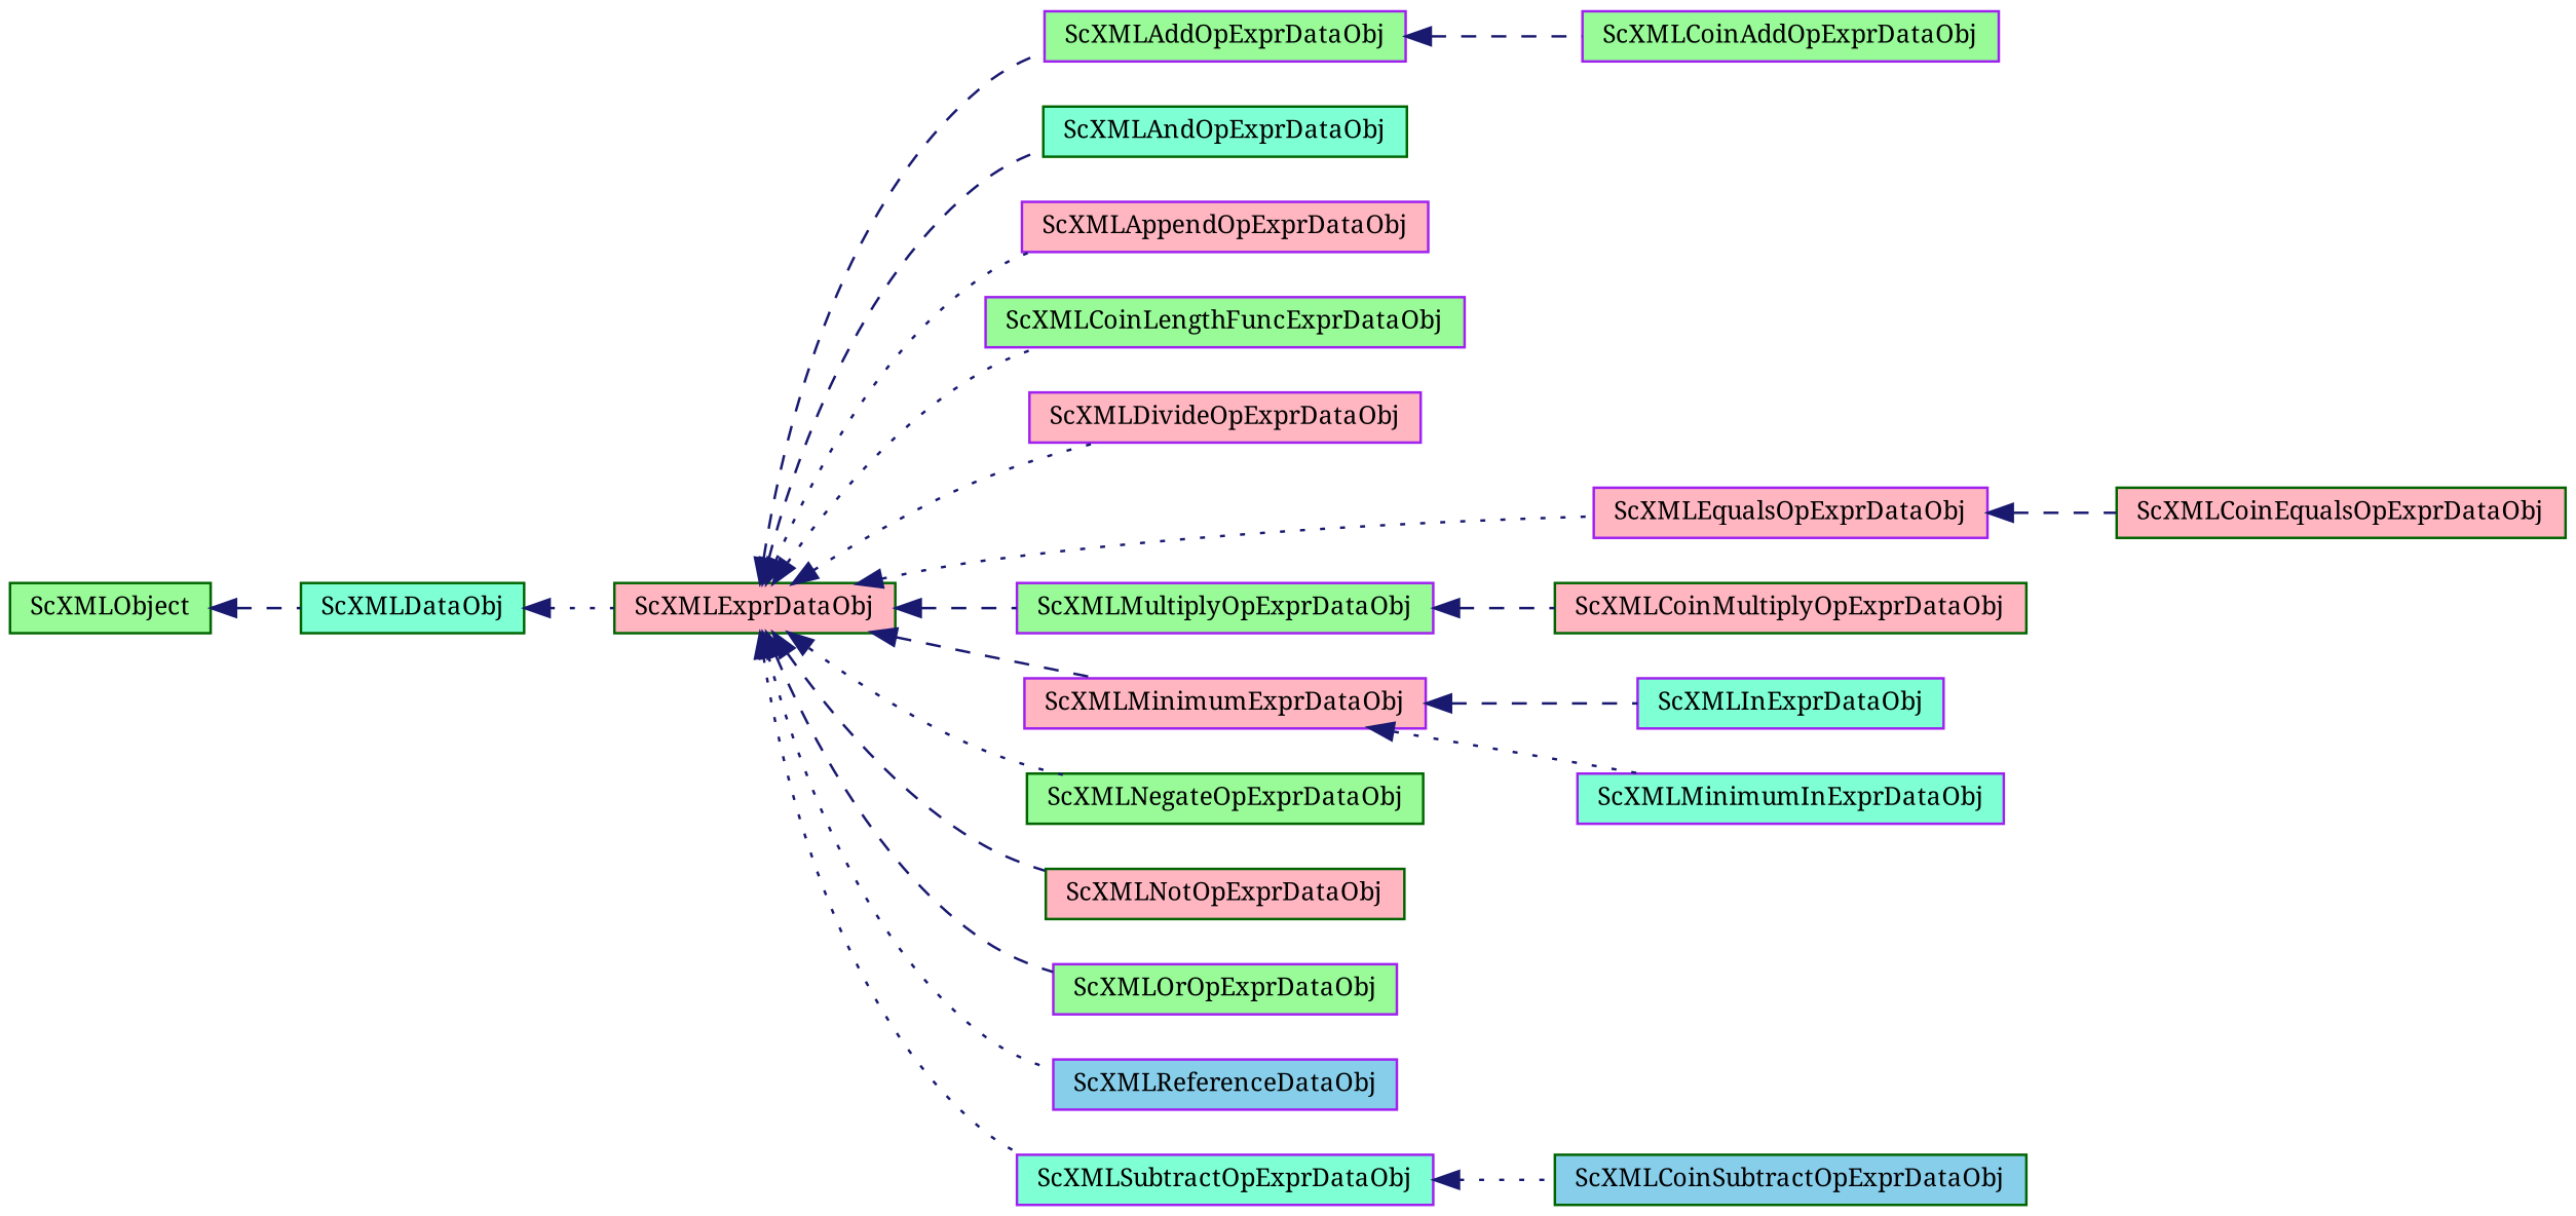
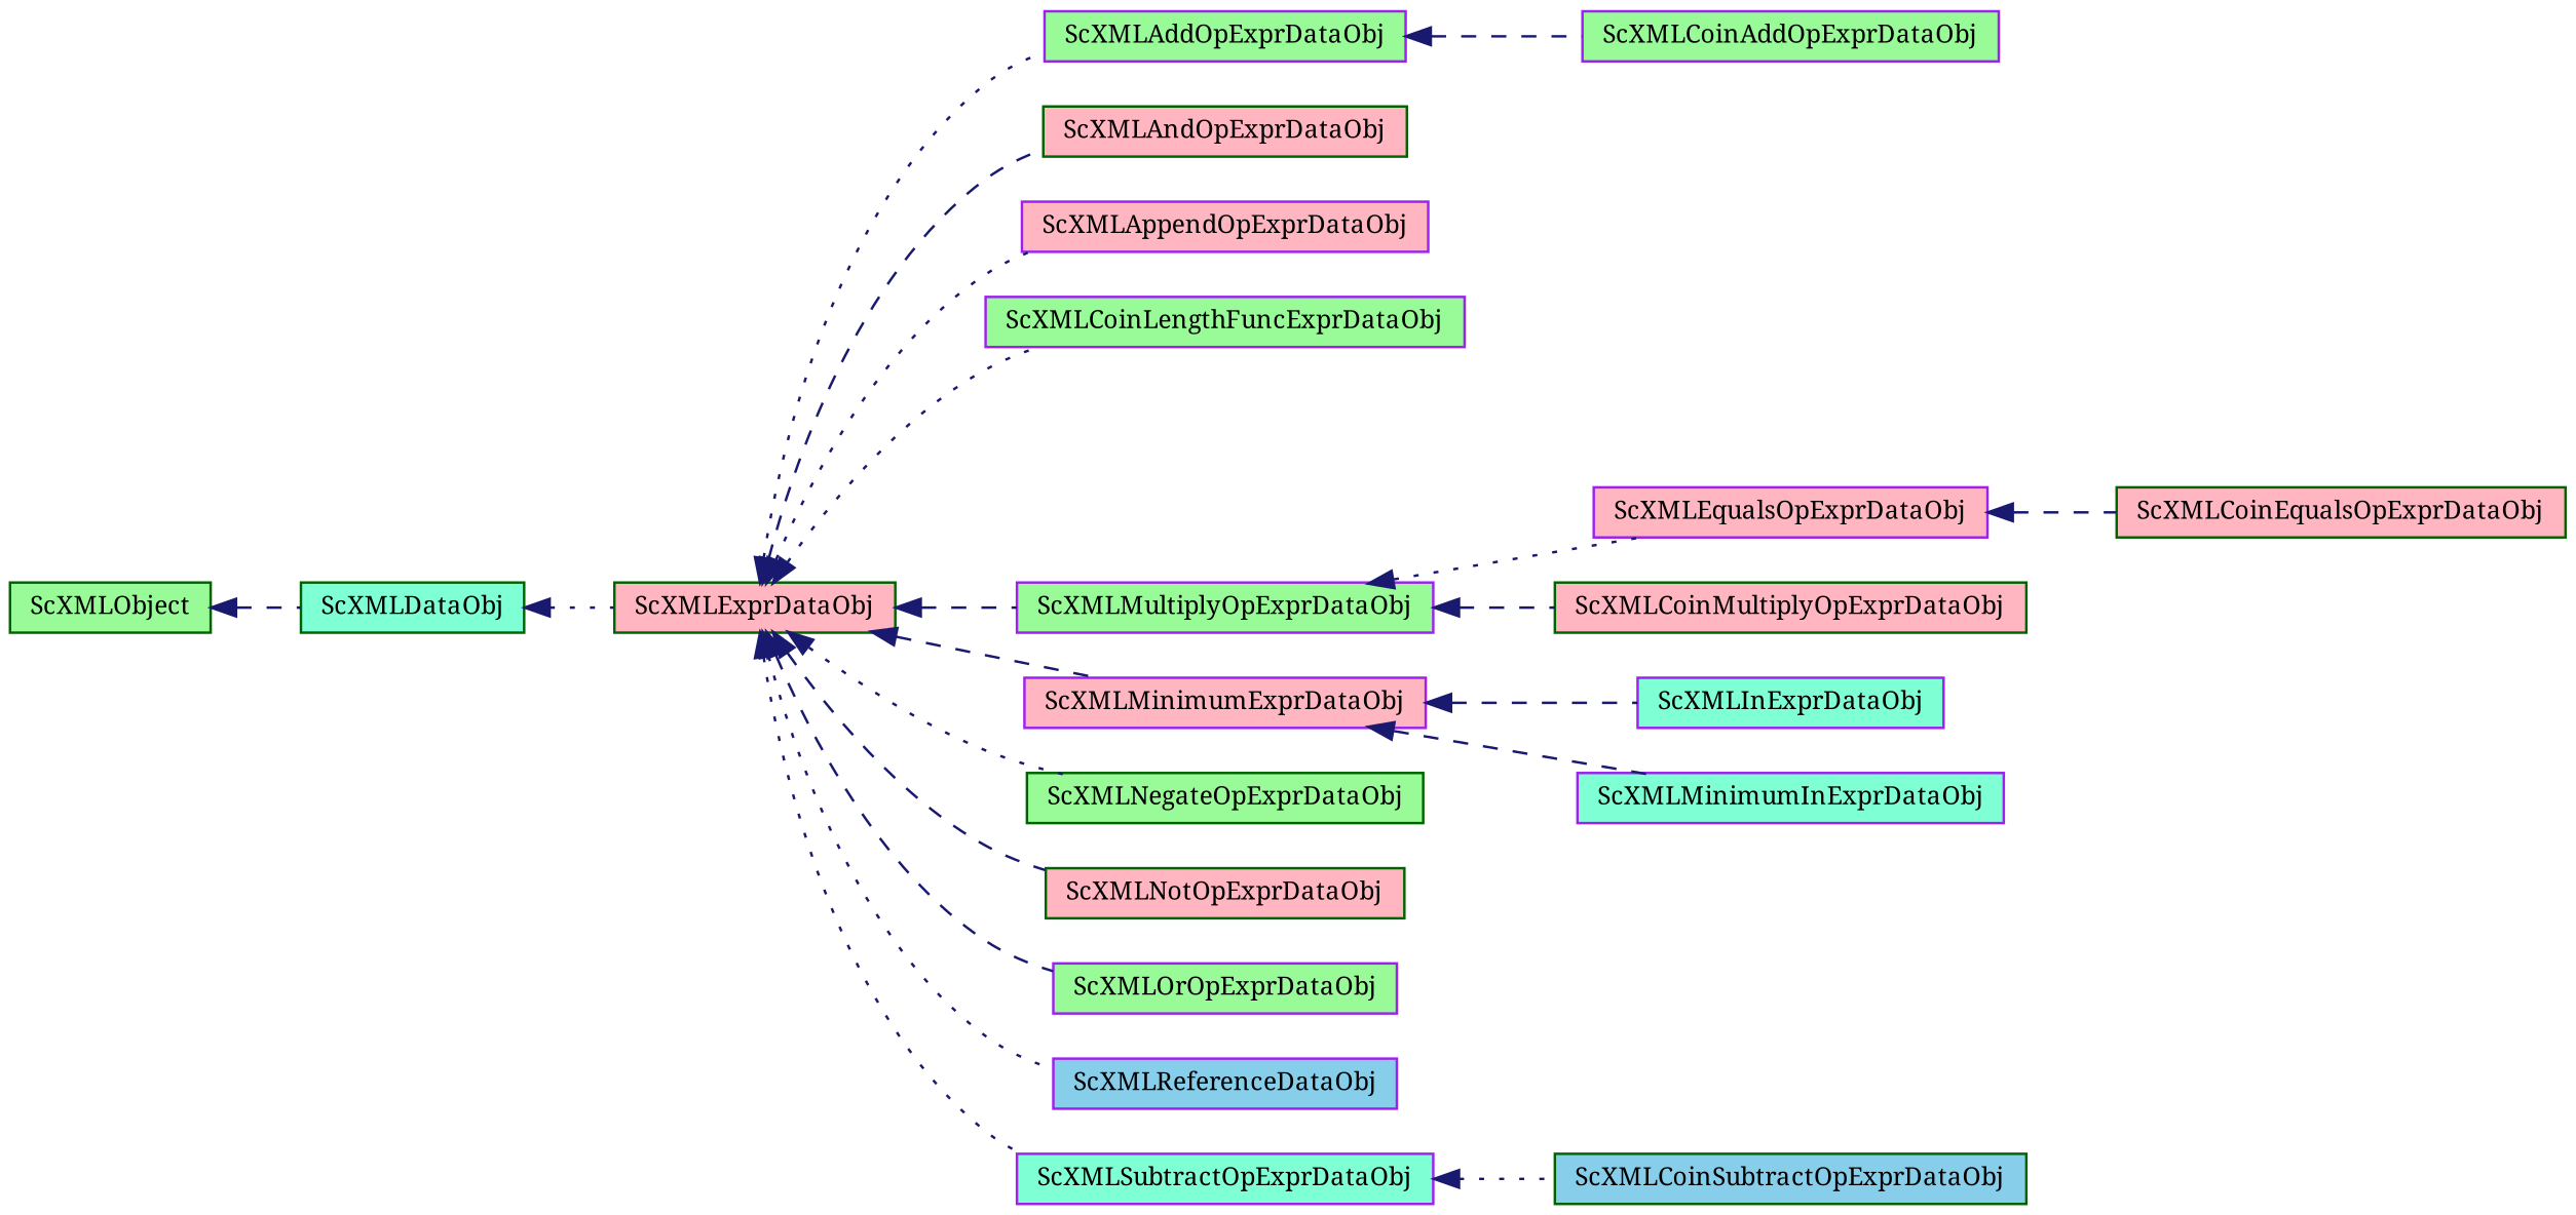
  digraph {
    fontname="Noto Serif"
    rankdir=LR
    node [color=purple fillcolor=lightpink fontname="Noto Serif" fontsize=10 shape=record style=filled]
    edge [color=midnightblue dir=back fontname="Noto Serif" fontsize=10 labelfontname=Helvetica labelfontsize=10 style=dotted]
    n1 [color=darkgreen fontcolor=black height=0.2 label=ScXMLExprDataObj width=0.4]
    n2 [fillcolor=palegreen height=0.2 label=ScXMLAddOpExprDataObj width=0.4]
-   n3 [color=darkgreen fillcolor=aquamarine height=0.2 label=ScXMLAndOpExprDataObj width=0.4]
+   n3 [color=darkgreen height=0.2 label=ScXMLAndOpExprDataObj width=0.4]
    n4 [height=0.2 label=ScXMLAppendOpExprDataObj width=0.4]
    n5 [fillcolor=palegreen height=0.2 label=ScXMLCoinLengthFuncExprDataObj width=0.4]
-   n6 [height=0.2 label=ScXMLDivideOpExprDataObj width=0.4]
    n7 [height=0.2 label=ScXMLEqualsOpExprDataObj width=0.4]
    n8 [height=0.2 label=ScXMLMinimumExprDataObj width=0.4]
    n9 [fillcolor=palegreen height=0.2 label=ScXMLMultiplyOpExprDataObj width=0.4]
    n10 [color=darkgreen fillcolor=palegreen height=0.2 label=ScXMLNegateOpExprDataObj width=0.4]
    n11 [color=darkgreen height=0.2 label=ScXMLNotOpExprDataObj width=0.4]
    n12 [fillcolor=palegreen height=0.2 label=ScXMLOrOpExprDataObj width=0.4]
    n13 [fillcolor=skyblue height=0.2 label=ScXMLReferenceDataObj width=0.4]
    n14 [fillcolor=aquamarine height=0.2 label=ScXMLSubtractOpExprDataObj width=0.4]
    n15 [fillcolor=palegreen height=0.2 label=ScXMLCoinAddOpExprDataObj width=0.4]
    n16 [color=darkgreen height=0.2 label=ScXMLCoinEqualsOpExprDataObj width=0.4]
    n17 [fillcolor=aquamarine height=0.2 label=ScXMLInExprDataObj width=0.4]
    n18 [fillcolor=aquamarine height=0.2 label=ScXMLMinimumInExprDataObj width=0.4]
    n19 [color=darkgreen height=0.2 label=ScXMLCoinMultiplyOpExprDataObj width=0.4]
    n20 [color=darkgreen fillcolor=skyblue height=0.2 label=ScXMLCoinSubtractOpExprDataObj width=0.4]
    n21 [color=darkgreen fillcolor=aquamarine height=0.2 label=ScXMLDataObj width=0.4]
    n22 [color=darkgreen fillcolor=palegreen height=0.2 label=ScXMLObject width=0.4]
-   n1 -> n2 [style=dashed]
+   n1 -> n2
    n1 -> n3 [style=dashed]
    n1 -> n4
    n1 -> n5
-   n1 -> n6
-   n1 -> n7
+   n9 -> n7
    n1 -> n8 [style=dashed]
    n1 -> n9 [style=dashed]
    n1 -> n10
    n1 -> n11 [style=dashed]
    n1 -> n12 [style=dashed]
    n1 -> n13
    n1 -> n14
    n2 -> n15 [style=dashed]
    n7 -> n16 [style=dashed]
    n8 -> n17 [style=dashed]
-   n8 -> n18
+   n8 -> n18 [style=dashed]
    n9 -> n19 [style=dashed]
    n14 -> n20
    n21 -> n1
    n22 -> n21 [style=dashed]
  }
